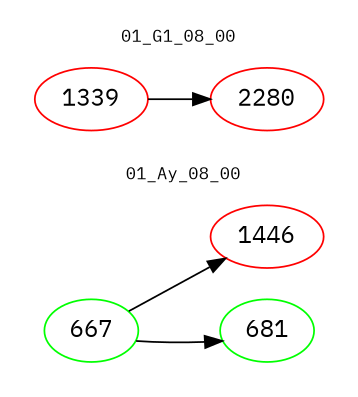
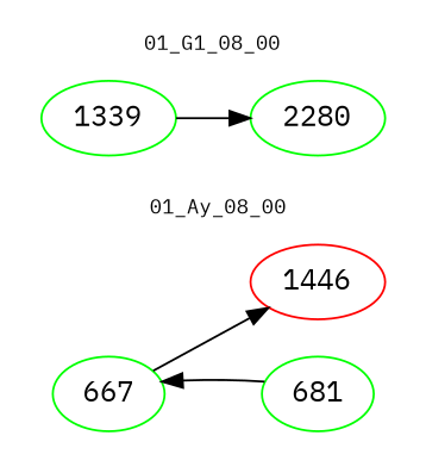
  digraph {
    fontname="IBM Plex Mono"
    rankdir=LR
    node [color=green fontname="IBM Plex Mono"]
    edge [color=black fontname="IBM Plex Mono"]
    n1 [label=667]
    n2 [label=681]
    n3 [color=red label=1446]
-   n4 [color=red label=1339]
-   n5 [color=red label=2280]
+   n4 [label=1339]
+   n5 [label=2280]
    subgraph cluster_1 {
      color=white
      fontsize=10
      label="01_Ay_08_00"
      n1
      n2
      n3
    }
    subgraph cluster_2 {
      color=white
      fontsize=10
      label="01_G1_08_00"
      n4
      n5
    }
-   n1 -> n2
+   n2 -> n1
    n1 -> n3
    n4 -> n5
  }
